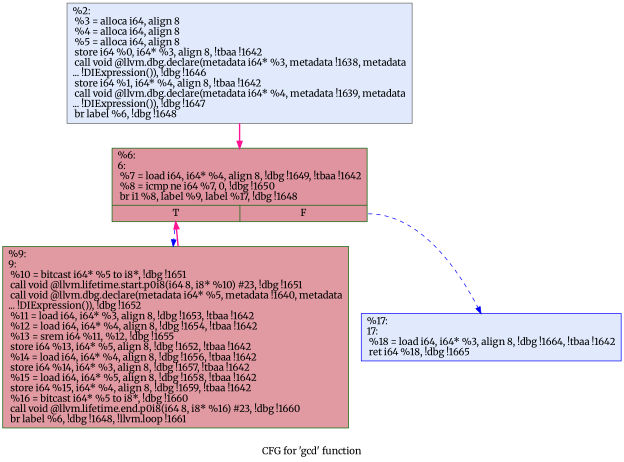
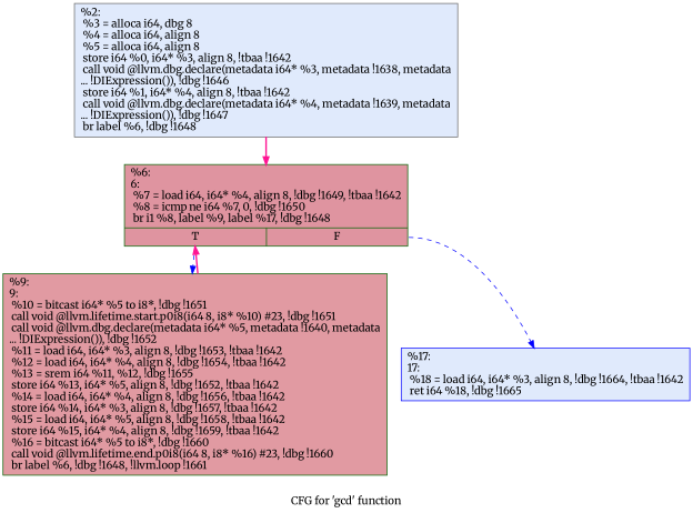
  digraph {
    label="CFG for 'gcd' function"
    fontname=Merriweather
    node [color=darkgreen fillcolor="#b9d0f970" shape=record style=filled fontname=Merriweather]
    edge [color=deeppink style=bold fontname=Merriweather]
-   n1 [color=gray40 label="{%2:\l  %3 = alloca i64, align 8\l  %4 = alloca i64, align 8\l  %5 = alloca i64, align 8\l  store i64 %0, i64* %3, align 8, !tbaa !1642\l  call void @llvm.dbg.declare(metadata i64* %3, metadata !1638, metadata\l... !DIExpression()), !dbg !1646\l  store i64 %1, i64* %4, align 8, !tbaa !1642\l  call void @llvm.dbg.declare(metadata i64* %4, metadata !1639, metadata\l... !DIExpression()), !dbg !1647\l  br label %6, !dbg !1648\l}"]
+   n1 [color=gray40 label="{%2:\l  %3 = alloca i64, dbg 8\l  %4 = alloca i64, align 8\l  %5 = alloca i64, align 8\l  store i64 %0, i64* %3, align 8, !tbaa !1642\l  call void @llvm.dbg.declare(metadata i64* %3, metadata !1638, metadata\l... !DIExpression()), !dbg !1646\l  store i64 %1, i64* %4, align 8, !tbaa !1642\l  call void @llvm.dbg.declare(metadata i64* %4, metadata !1639, metadata\l... !DIExpression()), !dbg !1647\l  br label %6, !dbg !1648\l}"]
    n2 [fillcolor="#b70d2870" label="{%6:\l6:                                                \l  %7 = load i64, i64* %4, align 8, !dbg !1649, !tbaa !1642\l  %8 = icmp ne i64 %7, 0, !dbg !1650\l  br i1 %8, label %9, label %17, !dbg !1648\l|{<s0>T|<s1>F}}"]
    n3 [fillcolor="#bb1b2c70" label="{%9:\l9:                                                \l  %10 = bitcast i64* %5 to i8*, !dbg !1651\l  call void @llvm.lifetime.start.p0i8(i64 8, i8* %10) #23, !dbg !1651\l  call void @llvm.dbg.declare(metadata i64* %5, metadata !1640, metadata\l... !DIExpression()), !dbg !1652\l  %11 = load i64, i64* %3, align 8, !dbg !1653, !tbaa !1642\l  %12 = load i64, i64* %4, align 8, !dbg !1654, !tbaa !1642\l  %13 = srem i64 %11, %12, !dbg !1655\l  store i64 %13, i64* %5, align 8, !dbg !1652, !tbaa !1642\l  %14 = load i64, i64* %4, align 8, !dbg !1656, !tbaa !1642\l  store i64 %14, i64* %3, align 8, !dbg !1657, !tbaa !1642\l  %15 = load i64, i64* %5, align 8, !dbg !1658, !tbaa !1642\l  store i64 %15, i64* %4, align 8, !dbg !1659, !tbaa !1642\l  %16 = bitcast i64* %5 to i8*, !dbg !1660\l  call void @llvm.lifetime.end.p0i8(i64 8, i8* %16) #23, !dbg !1660\l  br label %6, !dbg !1648, !llvm.loop !1661\l}"]
    n4 [color=blue label="{%17:\l17:                                               \l  %18 = load i64, i64* %3, align 8, !dbg !1664, !tbaa !1642\l  ret i64 %18, !dbg !1665\l}"]
    n1 -> n2
    n2 -> n3 [tailport=s0 color=blue style=dashed]
    n2 -> n4 [tailport=s1 color=blue style=dashed]
    n3 -> n2
  }
